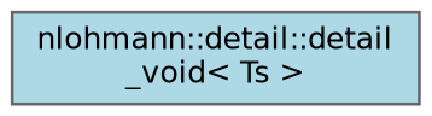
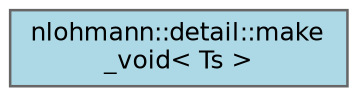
  digraph {
    rankdir=LR
-   n1 [color=grey40 fillcolor=lightblue fontname=Helvetica fontsize=10 height=0.2 label="nlohmann::detail::detail\l_void\< Ts \>" shape=box style=filled width=0.4]
+   n1 [color=grey40 fillcolor=lightblue fontname=Helvetica fontsize=10 height=0.2 label="nlohmann::detail::make\l_void\< Ts \>" shape=box style=filled width=0.4]
  }
